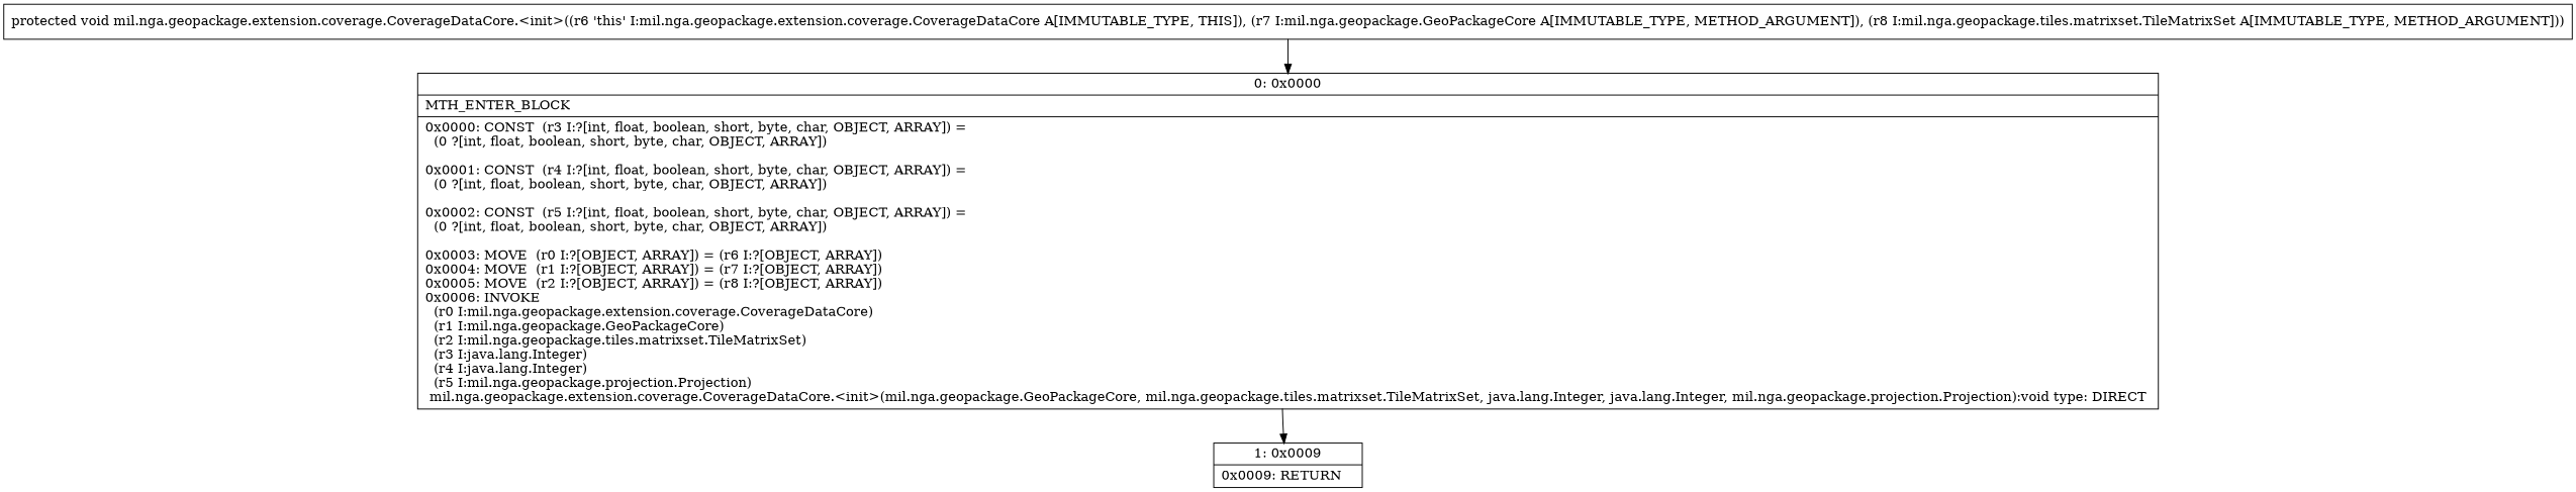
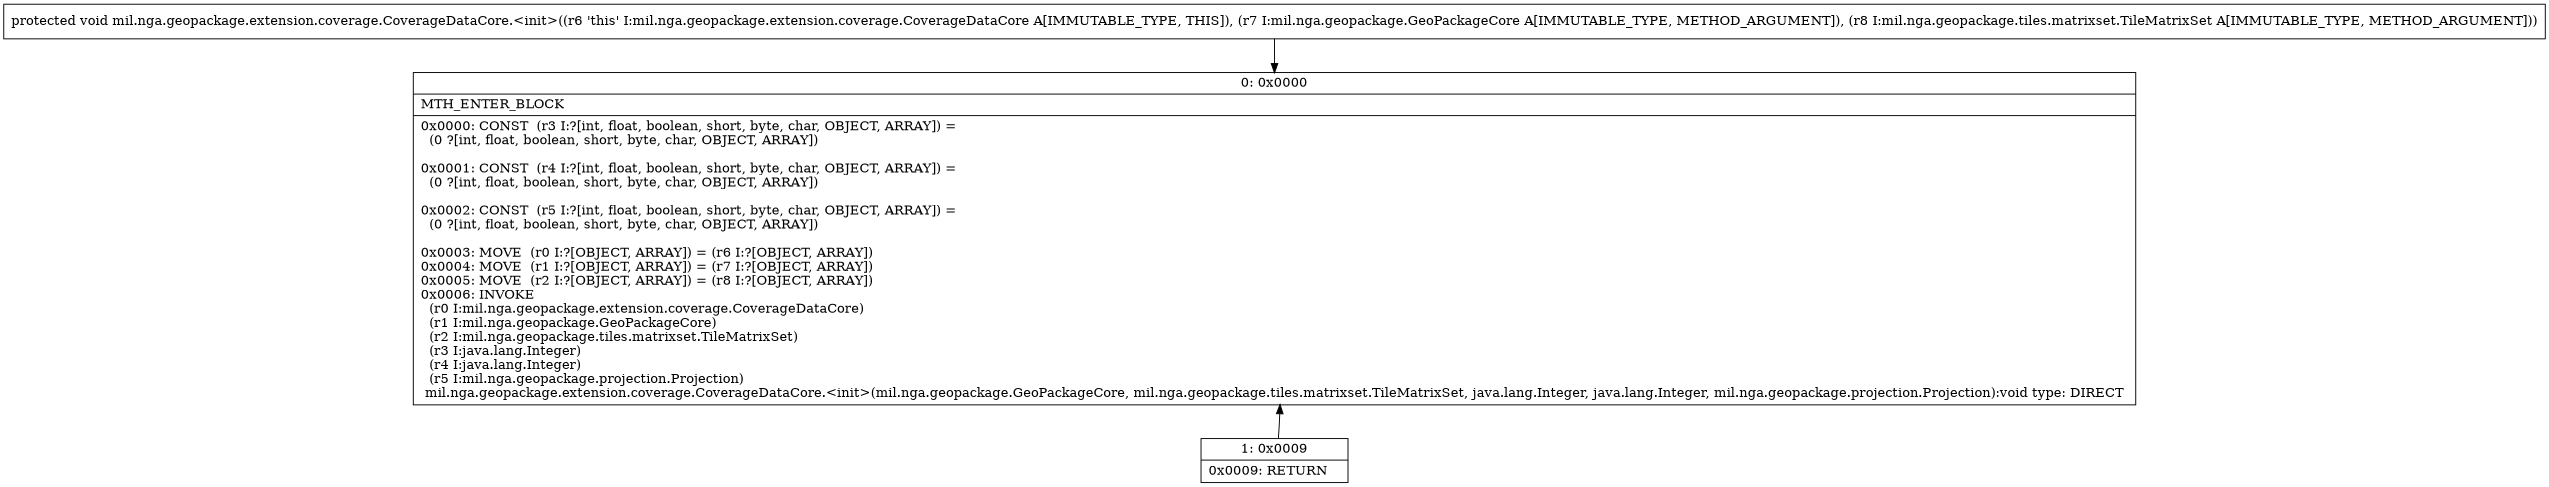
  digraph {
    node [shape=record]
    n1 [label="{0\:\ 0x0000|MTH_ENTER_BLOCK\l|0x0000: CONST  (r3 I:?[int, float, boolean, short, byte, char, OBJECT, ARRAY]) = \l  (0 ?[int, float, boolean, short, byte, char, OBJECT, ARRAY])\l \l0x0001: CONST  (r4 I:?[int, float, boolean, short, byte, char, OBJECT, ARRAY]) = \l  (0 ?[int, float, boolean, short, byte, char, OBJECT, ARRAY])\l \l0x0002: CONST  (r5 I:?[int, float, boolean, short, byte, char, OBJECT, ARRAY]) = \l  (0 ?[int, float, boolean, short, byte, char, OBJECT, ARRAY])\l \l0x0003: MOVE  (r0 I:?[OBJECT, ARRAY]) = (r6 I:?[OBJECT, ARRAY]) \l0x0004: MOVE  (r1 I:?[OBJECT, ARRAY]) = (r7 I:?[OBJECT, ARRAY]) \l0x0005: MOVE  (r2 I:?[OBJECT, ARRAY]) = (r8 I:?[OBJECT, ARRAY]) \l0x0006: INVOKE  \l  (r0 I:mil.nga.geopackage.extension.coverage.CoverageDataCore)\l  (r1 I:mil.nga.geopackage.GeoPackageCore)\l  (r2 I:mil.nga.geopackage.tiles.matrixset.TileMatrixSet)\l  (r3 I:java.lang.Integer)\l  (r4 I:java.lang.Integer)\l  (r5 I:mil.nga.geopackage.projection.Projection)\l mil.nga.geopackage.extension.coverage.CoverageDataCore.\<init\>(mil.nga.geopackage.GeoPackageCore, mil.nga.geopackage.tiles.matrixset.TileMatrixSet, java.lang.Integer, java.lang.Integer, mil.nga.geopackage.projection.Projection):void type: DIRECT \l}"]
    n2 [label="{1\:\ 0x0009|0x0009: RETURN   \l}"]
    n3 [label="{protected void mil.nga.geopackage.extension.coverage.CoverageDataCore.\<init\>((r6 'this' I:mil.nga.geopackage.extension.coverage.CoverageDataCore A[IMMUTABLE_TYPE, THIS]), (r7 I:mil.nga.geopackage.GeoPackageCore A[IMMUTABLE_TYPE, METHOD_ARGUMENT]), (r8 I:mil.nga.geopackage.tiles.matrixset.TileMatrixSet A[IMMUTABLE_TYPE, METHOD_ARGUMENT])) }"]
-   n1 -> n2
+   n2 -> n1
    n3 -> n1
  }
